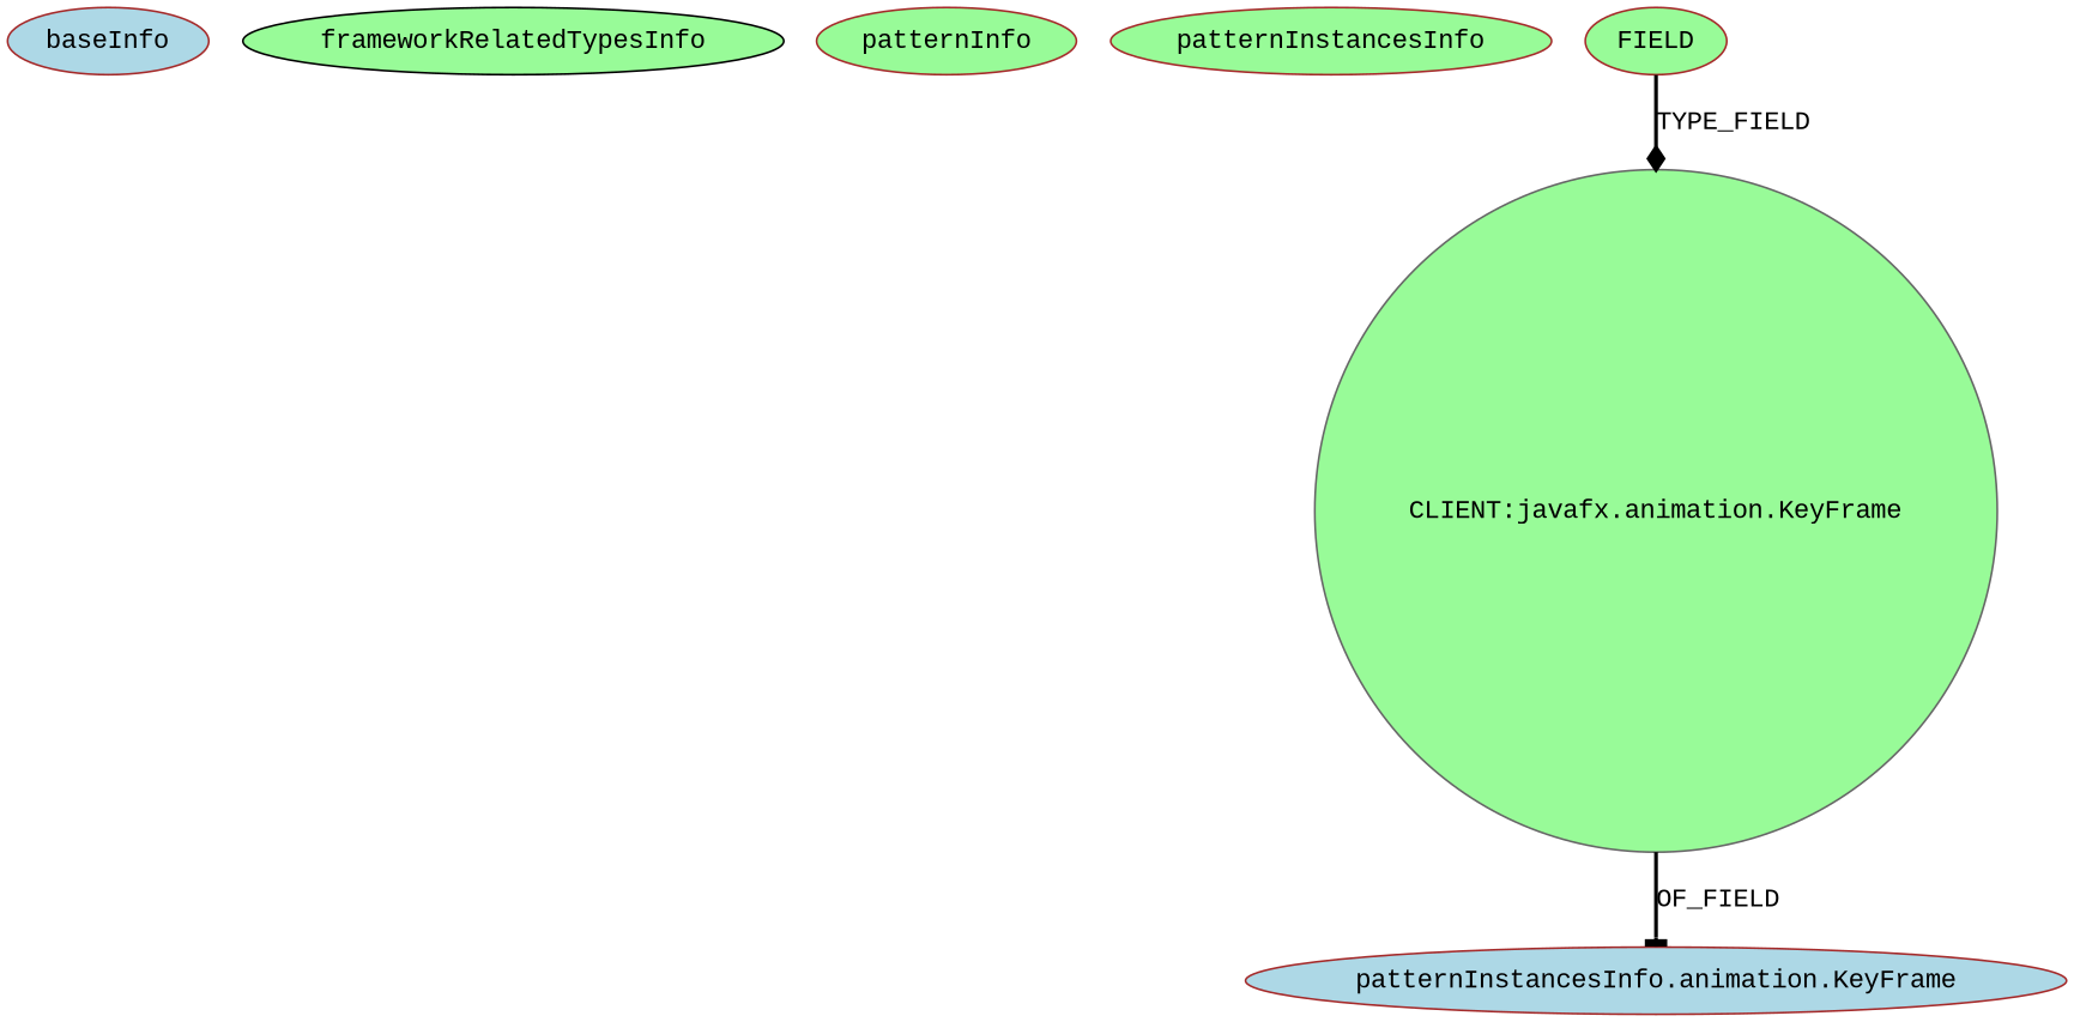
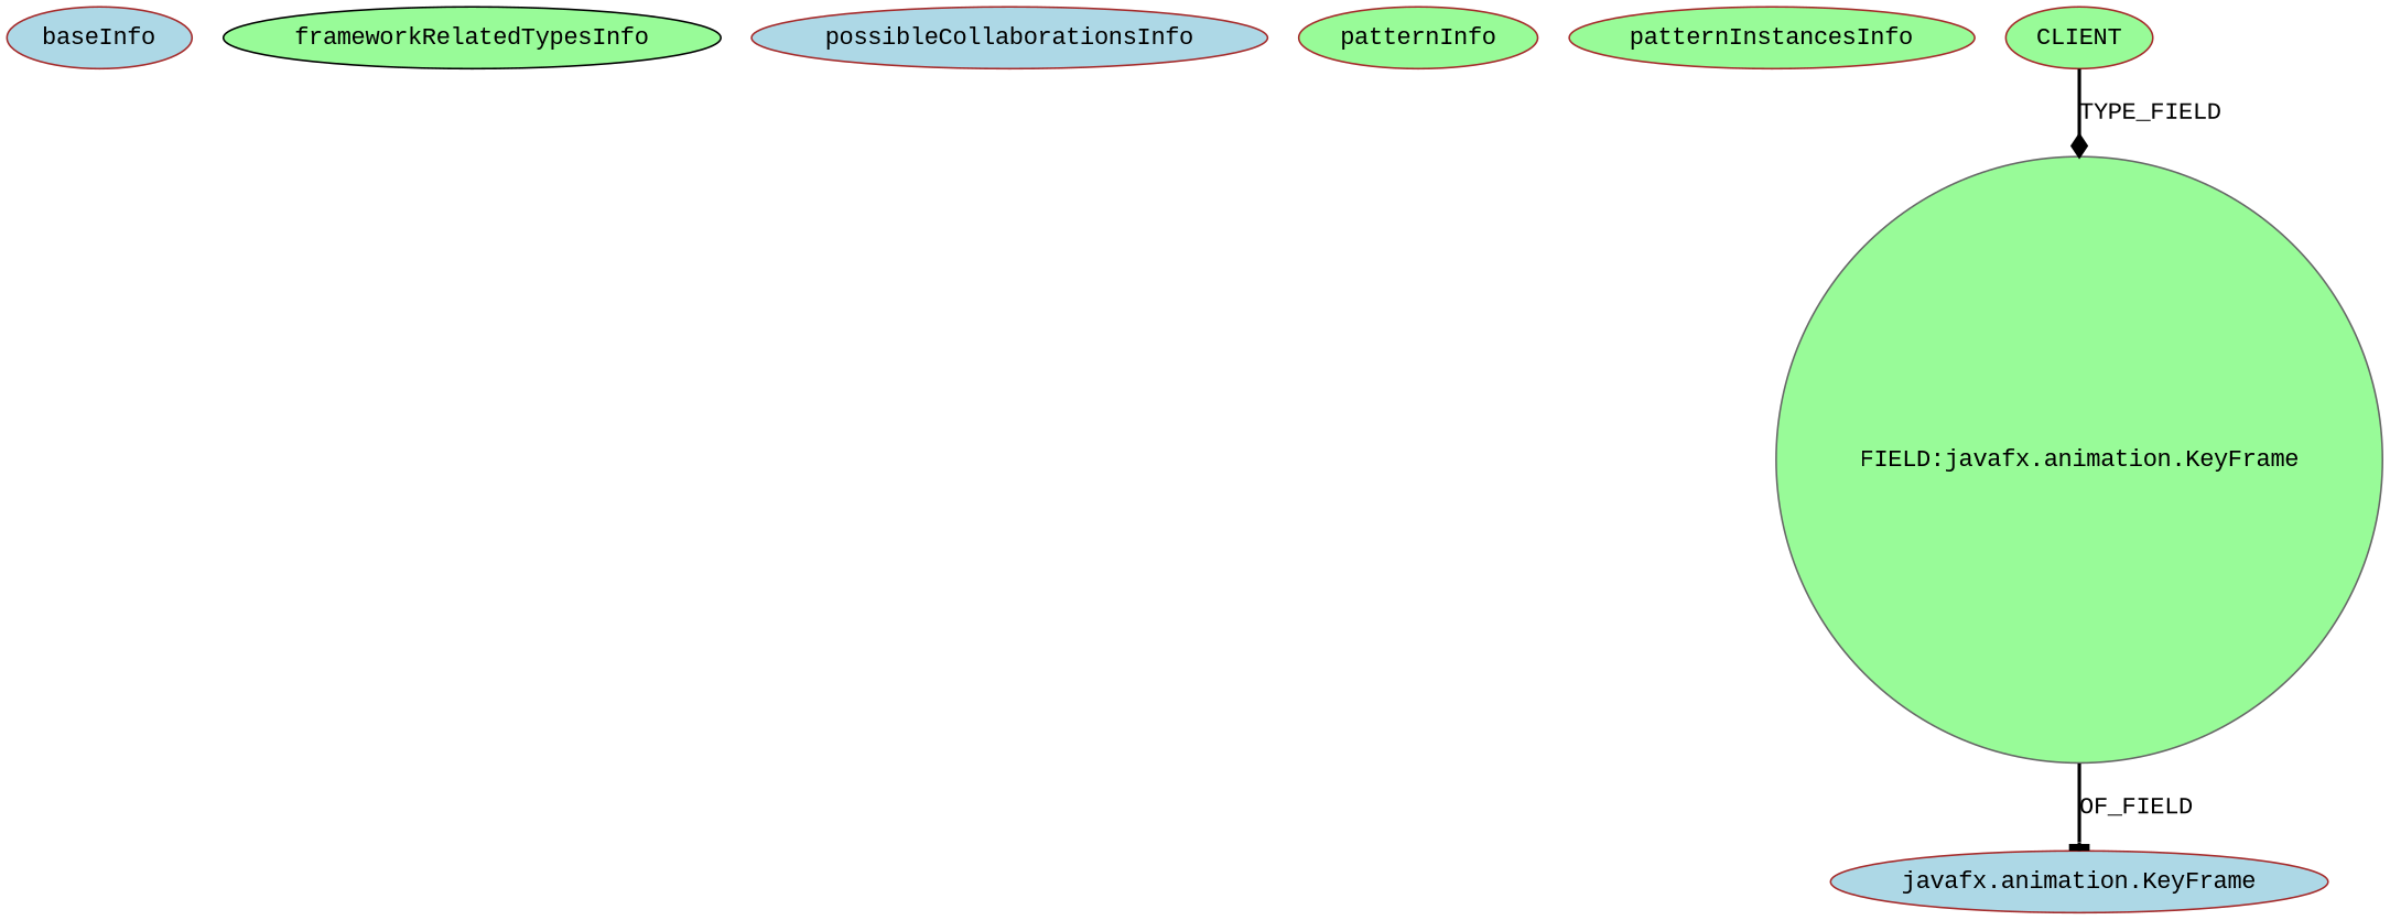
  digraph {
    fontname="Liberation Mono"
    node [color=brown fillcolor=palegreen fontname="Liberation Mono" style=filled]
    edge [fontname="Liberation Mono" style=bold]
    baseInfo [category=pattern fillcolor=lightblue graphId=4673 isAnonymous=false possibleRelation=false]
    frameworkRelatedTypesInfo [color=black]
+   possibleCollaborationsInfo [fillcolor=lightblue]
    patternInfo [frequency=2.0 patternRootClient=0]
    patternInstancesInfo [0="aferrandoa-valenciasprints~/aferrandoa-valenciasprints/valenciasprints-master/src/goldSprints/CarreraView.java~CarreraView~1719" 1="THSLMIT-thslmit_watzds~/THSLMIT-thslmit_watzds/thslmit_watzds-master/src/com/thslmit/watz/UIController/IdleClockController.java~IdleClockController~1404"]
-   n6 [color=gray40 isFrameworkType=false label="CLIENT:javafx.animation.KeyFrame" shape=circle vertexType=FIELD_DECLARATION]
-   n7 [fillcolor=lightblue isFrameworkType=false label="patternInstancesInfo.animation.KeyFrame" vertexType=FRAMEWORK_CLASS_TYPE]
-   n8 [isFrameworkType=false label=FIELD vertexType=ROOT_CLIENT_CLASS_DECLARATION]
+   n6 [color=gray40 isFrameworkType=false label="FIELD:javafx.animation.KeyFrame" shape=circle vertexType=FIELD_DECLARATION]
+   n7 [fillcolor=lightblue isFrameworkType=false label="javafx.animation.KeyFrame" vertexType=FRAMEWORK_CLASS_TYPE]
+   n8 [isFrameworkType=false label=CLIENT vertexType=ROOT_CLIENT_CLASS_DECLARATION]
    n6 -> n7 [arrowhead=tee label=OF_FIELD]
    n8 -> n6 [arrowhead=diamond label=TYPE_FIELD]
  }
